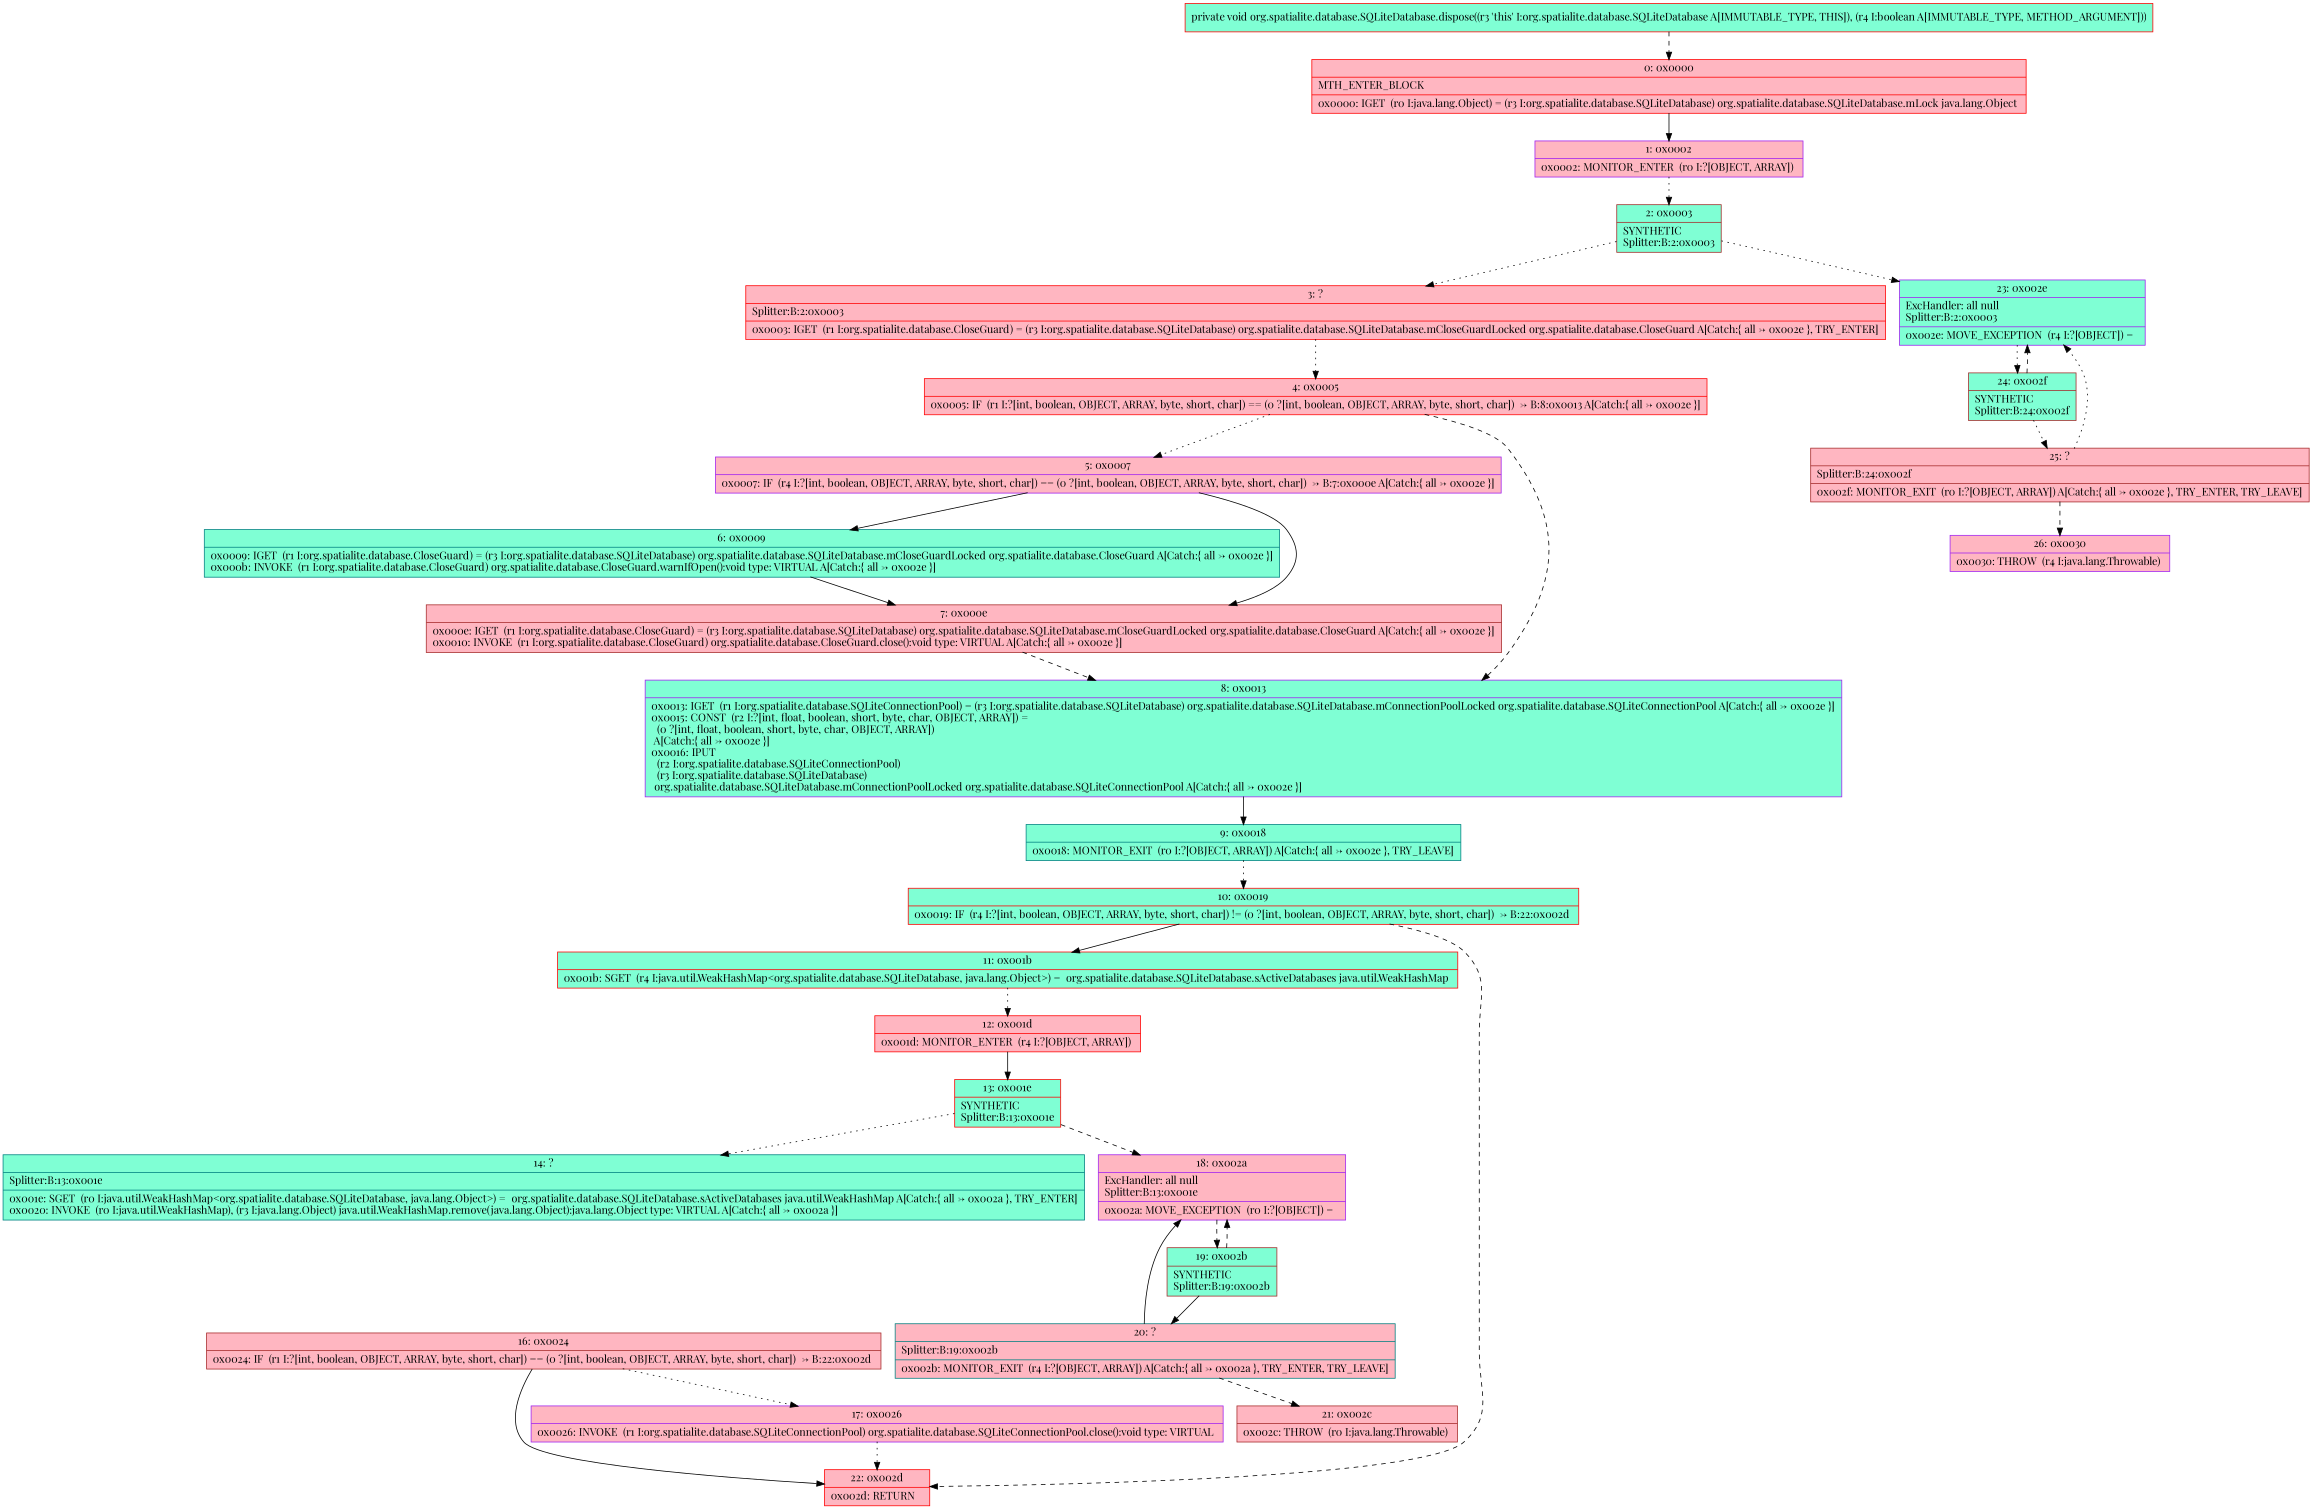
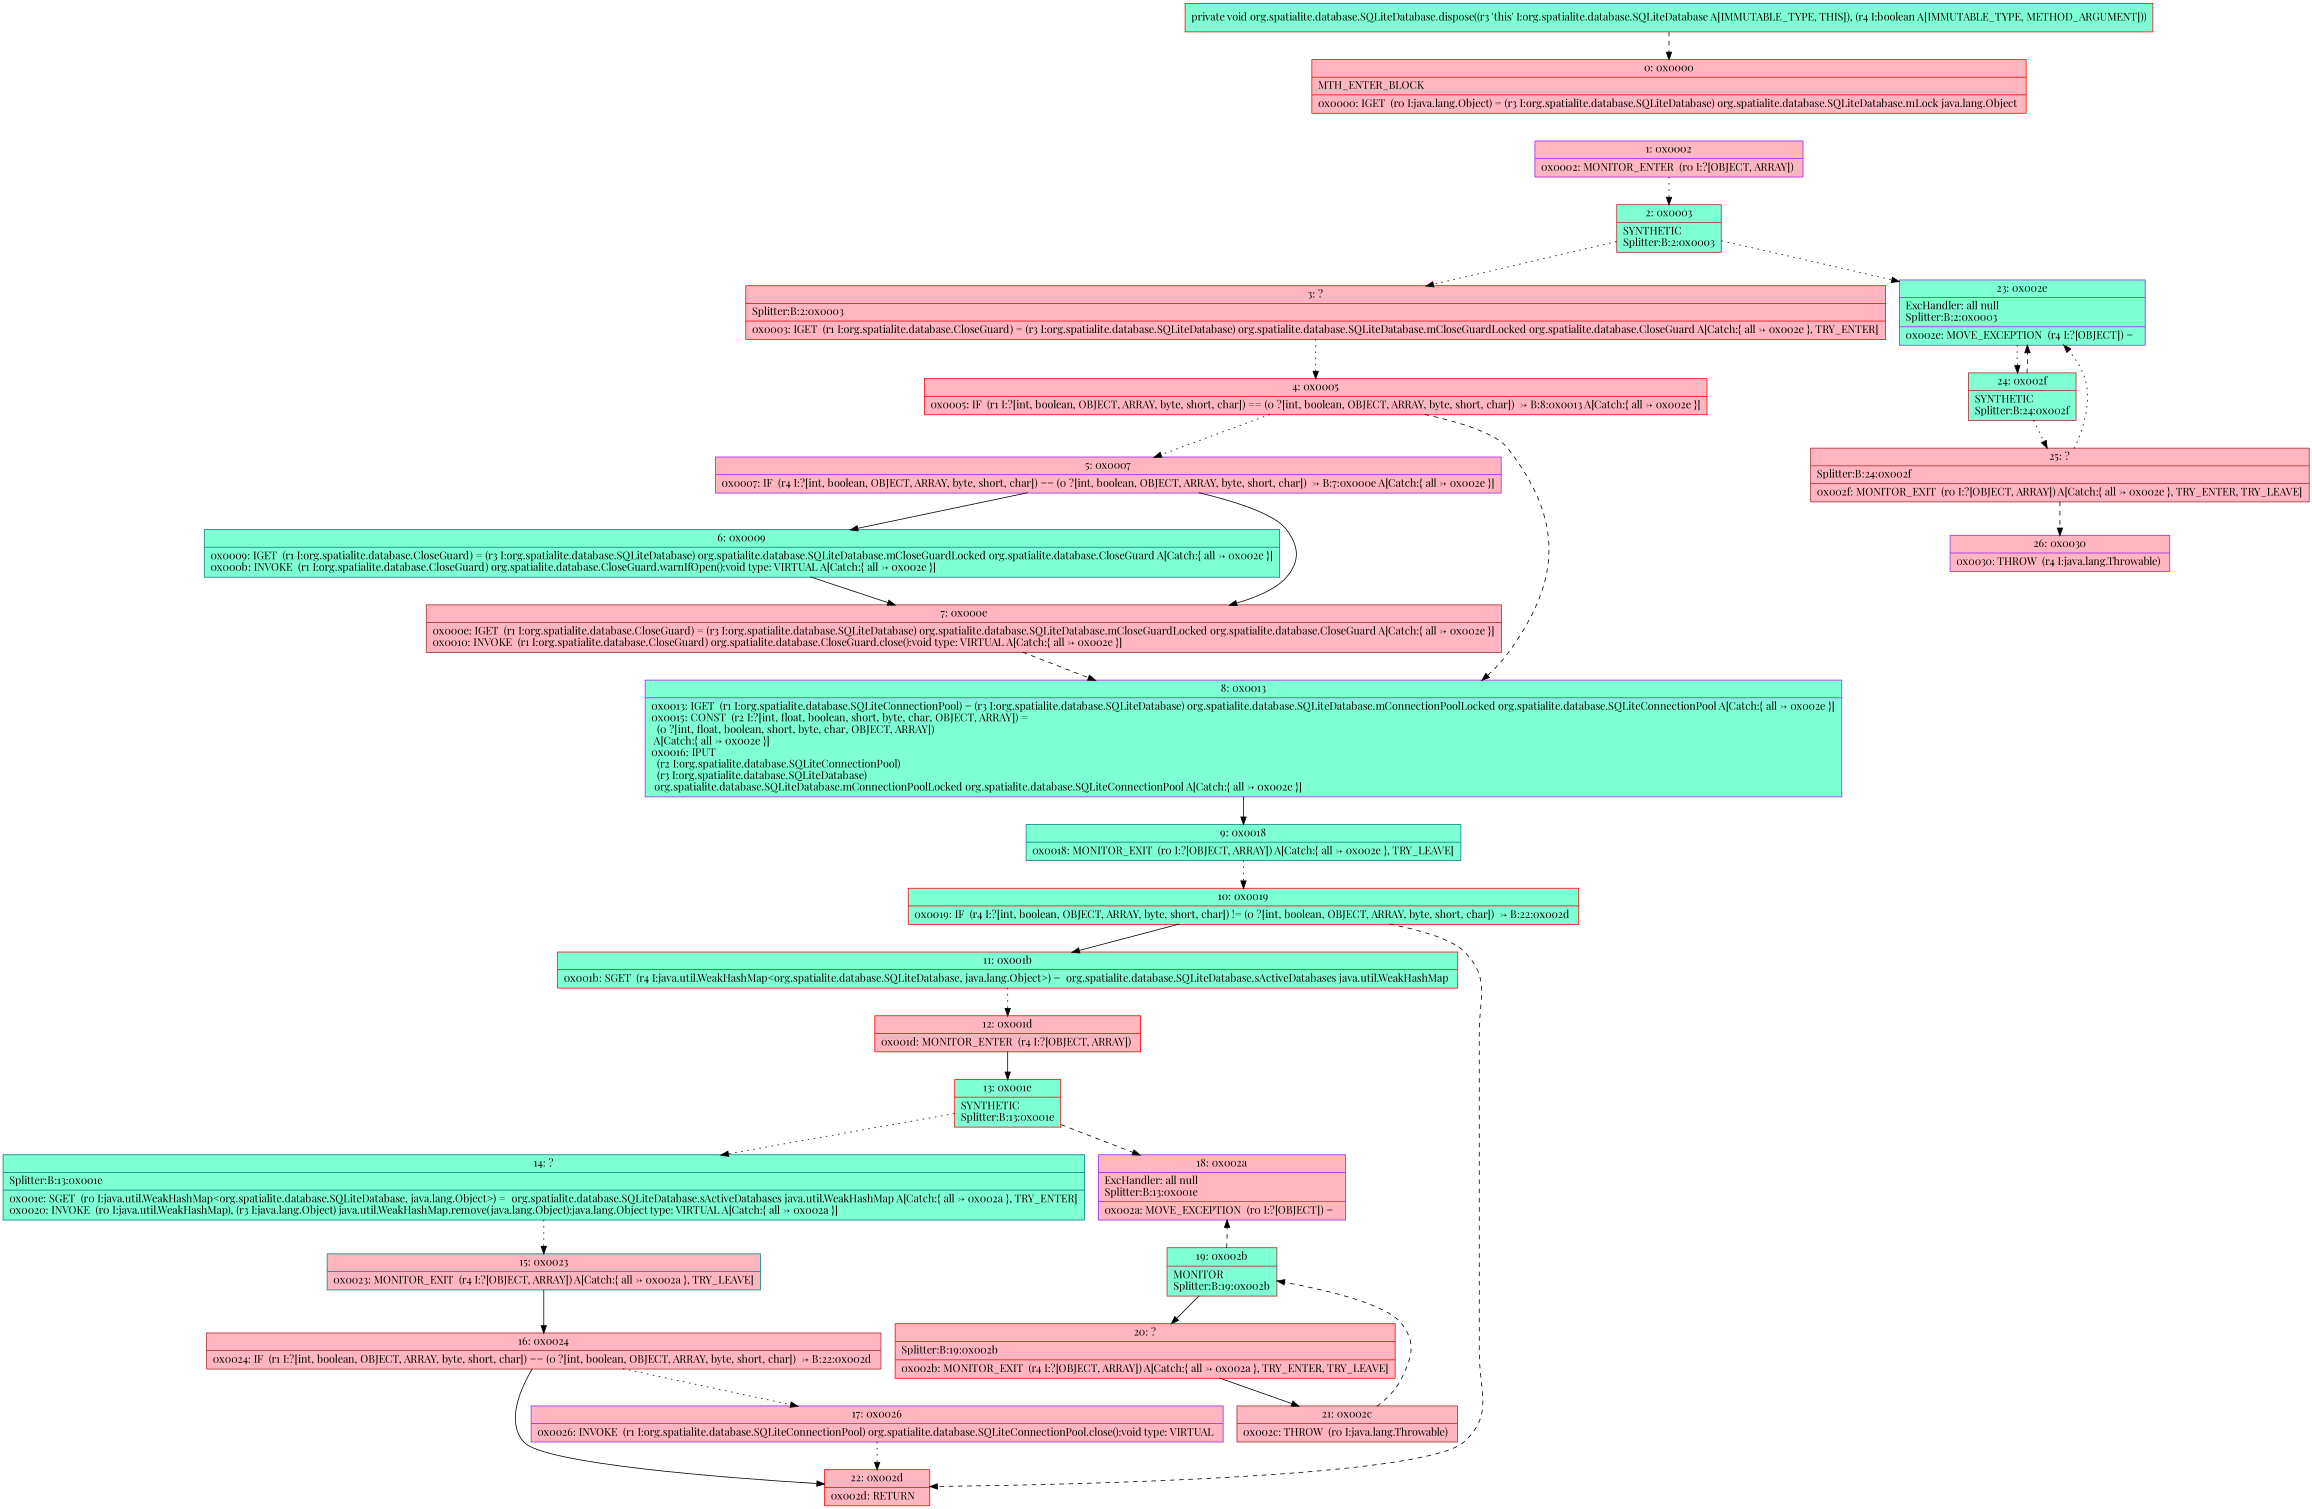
  digraph {
    fontname="Playfair Display"
    node [color=red fillcolor=lightpink fontname="Playfair Display" shape=record style=filled]
    edge [fontname="Playfair Display" style=dotted]
    n1 [label="{0\:\ 0x0000|MTH_ENTER_BLOCK\l|0x0000: IGET  (r0 I:java.lang.Object) = (r3 I:org.spatialite.database.SQLiteDatabase) org.spatialite.database.SQLiteDatabase.mLock java.lang.Object \l}"]
    n2 [color=purple label="{1\:\ 0x0002|0x0002: MONITOR_ENTER  (r0 I:?[OBJECT, ARRAY]) \l}"]
    n3 [color=brown fillcolor=aquamarine label="{2\:\ 0x0003|SYNTHETIC\lSplitter:B:2:0x0003\l}"]
    n4 [label="{3\:\ ?|Splitter:B:2:0x0003\l|0x0003: IGET  (r1 I:org.spatialite.database.CloseGuard) = (r3 I:org.spatialite.database.SQLiteDatabase) org.spatialite.database.SQLiteDatabase.mCloseGuardLocked org.spatialite.database.CloseGuard A[Catch:\{ all \-\> 0x002e \}, TRY_ENTER]\l}"]
    n5 [color=purple fillcolor=aquamarine label="{23\:\ 0x002e|ExcHandler: all null\lSplitter:B:2:0x0003\l|0x002e: MOVE_EXCEPTION  (r4 I:?[OBJECT]) =  \l}"]
    n6 [label="{4\:\ 0x0005|0x0005: IF  (r1 I:?[int, boolean, OBJECT, ARRAY, byte, short, char]) == (0 ?[int, boolean, OBJECT, ARRAY, byte, short, char])  \-\> B:8:0x0013 A[Catch:\{ all \-\> 0x002e \}]\l}"]
    n7 [color=brown fillcolor=aquamarine label="{24\:\ 0x002f|SYNTHETIC\lSplitter:B:24:0x002f\l}"]
    n8 [color=purple label="{5\:\ 0x0007|0x0007: IF  (r4 I:?[int, boolean, OBJECT, ARRAY, byte, short, char]) == (0 ?[int, boolean, OBJECT, ARRAY, byte, short, char])  \-\> B:7:0x000e A[Catch:\{ all \-\> 0x002e \}]\l}"]
    n9 [color=purple fillcolor=aquamarine label="{8\:\ 0x0013|0x0013: IGET  (r1 I:org.spatialite.database.SQLiteConnectionPool) = (r3 I:org.spatialite.database.SQLiteDatabase) org.spatialite.database.SQLiteDatabase.mConnectionPoolLocked org.spatialite.database.SQLiteConnectionPool A[Catch:\{ all \-\> 0x002e \}]\l0x0015: CONST  (r2 I:?[int, float, boolean, short, byte, char, OBJECT, ARRAY]) = \l  (0 ?[int, float, boolean, short, byte, char, OBJECT, ARRAY])\l A[Catch:\{ all \-\> 0x002e \}]\l0x0016: IPUT  \l  (r2 I:org.spatialite.database.SQLiteConnectionPool)\l  (r3 I:org.spatialite.database.SQLiteDatabase)\l org.spatialite.database.SQLiteDatabase.mConnectionPoolLocked org.spatialite.database.SQLiteConnectionPool A[Catch:\{ all \-\> 0x002e \}]\l}"]
    n10 [color=teal fillcolor=aquamarine label="{6\:\ 0x0009|0x0009: IGET  (r1 I:org.spatialite.database.CloseGuard) = (r3 I:org.spatialite.database.SQLiteDatabase) org.spatialite.database.SQLiteDatabase.mCloseGuardLocked org.spatialite.database.CloseGuard A[Catch:\{ all \-\> 0x002e \}]\l0x000b: INVOKE  (r1 I:org.spatialite.database.CloseGuard) org.spatialite.database.CloseGuard.warnIfOpen():void type: VIRTUAL A[Catch:\{ all \-\> 0x002e \}]\l}"]
    n11 [color=brown label="{7\:\ 0x000e|0x000e: IGET  (r1 I:org.spatialite.database.CloseGuard) = (r3 I:org.spatialite.database.SQLiteDatabase) org.spatialite.database.SQLiteDatabase.mCloseGuardLocked org.spatialite.database.CloseGuard A[Catch:\{ all \-\> 0x002e \}]\l0x0010: INVOKE  (r1 I:org.spatialite.database.CloseGuard) org.spatialite.database.CloseGuard.close():void type: VIRTUAL A[Catch:\{ all \-\> 0x002e \}]\l}"]
    n12 [color=teal fillcolor=aquamarine label="{9\:\ 0x0018|0x0018: MONITOR_EXIT  (r0 I:?[OBJECT, ARRAY]) A[Catch:\{ all \-\> 0x002e \}, TRY_LEAVE]\l}"]
    n13 [fillcolor=aquamarine label="{10\:\ 0x0019|0x0019: IF  (r4 I:?[int, boolean, OBJECT, ARRAY, byte, short, char]) != (0 ?[int, boolean, OBJECT, ARRAY, byte, short, char])  \-\> B:22:0x002d \l}"]
    n14 [fillcolor=aquamarine label="{11\:\ 0x001b|0x001b: SGET  (r4 I:java.util.WeakHashMap\<org.spatialite.database.SQLiteDatabase, java.lang.Object\>) =  org.spatialite.database.SQLiteDatabase.sActiveDatabases java.util.WeakHashMap \l}"]
    n15 [label="{22\:\ 0x002d|0x002d: RETURN   \l}"]
    n16 [label="{12\:\ 0x001d|0x001d: MONITOR_ENTER  (r4 I:?[OBJECT, ARRAY]) \l}"]
    n17 [fillcolor=aquamarine label="{13\:\ 0x001e|SYNTHETIC\lSplitter:B:13:0x001e\l}"]
    n18 [color=teal fillcolor=aquamarine label="{14\:\ ?|Splitter:B:13:0x001e\l|0x001e: SGET  (r0 I:java.util.WeakHashMap\<org.spatialite.database.SQLiteDatabase, java.lang.Object\>) =  org.spatialite.database.SQLiteDatabase.sActiveDatabases java.util.WeakHashMap A[Catch:\{ all \-\> 0x002a \}, TRY_ENTER]\l0x0020: INVOKE  (r0 I:java.util.WeakHashMap), (r3 I:java.lang.Object) java.util.WeakHashMap.remove(java.lang.Object):java.lang.Object type: VIRTUAL A[Catch:\{ all \-\> 0x002a \}]\l}"]
    n19 [color=purple label="{18\:\ 0x002a|ExcHandler: all null\lSplitter:B:13:0x001e\l|0x002a: MOVE_EXCEPTION  (r0 I:?[OBJECT]) =  \l}"]
-   n21 [color=brown fillcolor=aquamarine label="{19\:\ 0x002b|SYNTHETIC\lSplitter:B:19:0x002b\l}"]
+   n20 [color=teal label="{15\:\ 0x0023|0x0023: MONITOR_EXIT  (r4 I:?[OBJECT, ARRAY]) A[Catch:\{ all \-\> 0x002a \}, TRY_LEAVE]\l}"]
+   n21 [color=brown fillcolor=aquamarine label="{19\:\ 0x002b|MONITOR\lSplitter:B:19:0x002b\l}"]
    n22 [color=brown label="{16\:\ 0x0024|0x0024: IF  (r1 I:?[int, boolean, OBJECT, ARRAY, byte, short, char]) == (0 ?[int, boolean, OBJECT, ARRAY, byte, short, char])  \-\> B:22:0x002d \l}"]
    n23 [color=purple label="{17\:\ 0x0026|0x0026: INVOKE  (r1 I:org.spatialite.database.SQLiteConnectionPool) org.spatialite.database.SQLiteConnectionPool.close():void type: VIRTUAL \l}"]
-   n24 [color=teal label="{20\:\ ?|Splitter:B:19:0x002b\l|0x002b: MONITOR_EXIT  (r4 I:?[OBJECT, ARRAY]) A[Catch:\{ all \-\> 0x002a \}, TRY_ENTER, TRY_LEAVE]\l}"]
+   n24 [label="{20\:\ ?|Splitter:B:19:0x002b\l|0x002b: MONITOR_EXIT  (r4 I:?[OBJECT, ARRAY]) A[Catch:\{ all \-\> 0x002a \}, TRY_ENTER, TRY_LEAVE]\l}"]
    n25 [color=brown label="{21\:\ 0x002c|0x002c: THROW  (r0 I:java.lang.Throwable) \l}"]
    n26 [color=brown label="{25\:\ ?|Splitter:B:24:0x002f\l|0x002f: MONITOR_EXIT  (r0 I:?[OBJECT, ARRAY]) A[Catch:\{ all \-\> 0x002e \}, TRY_ENTER, TRY_LEAVE]\l}"]
    n27 [color=purple label="{26\:\ 0x0030|0x0030: THROW  (r4 I:java.lang.Throwable) \l}"]
    n28 [fillcolor=aquamarine label="{private void org.spatialite.database.SQLiteDatabase.dispose((r3 'this' I:org.spatialite.database.SQLiteDatabase A[IMMUTABLE_TYPE, THIS]), (r4 I:boolean A[IMMUTABLE_TYPE, METHOD_ARGUMENT])) }"]
-   n1 -> n2 [style=solid]
    n2 -> n3
    n3 -> n4
    n3 -> n5
    n4 -> n6
    n5 -> n7
    n6 -> n8
    n6 -> n9 [style=dashed]
    n7 -> n5 [style=dashed]
    n7 -> n26
    n8 -> n10 [style=solid]
    n8 -> n11 [style=solid]
    n9 -> n12 [style=solid]
    n10 -> n11 [style=solid]
    n11 -> n9 [style=dashed]
    n12 -> n13
    n13 -> n14 [style=solid]
    n13 -> n15 [style=dashed]
    n14 -> n16
    n16 -> n17 [style=solid]
    n17 -> n18
    n17 -> n19 [style=dashed]
-   n19 -> n21 [style=dashed]
+   n18 -> n20
+   n25 -> n21 [style=dashed]
+   n20 -> n22 [style=solid]
    n21 -> n19 [style=dashed]
    n21 -> n24 [style=solid]
    n22 -> n15 [style=solid]
    n22 -> n23
    n23 -> n15
-   n24 -> n19 [style=solid]
-   n24 -> n25 [style=dashed]
+   n24 -> n25 [style=solid]
    n26 -> n5
    n26 -> n27 [style=dashed]
    n28 -> n1 [style=dashed]
  }
